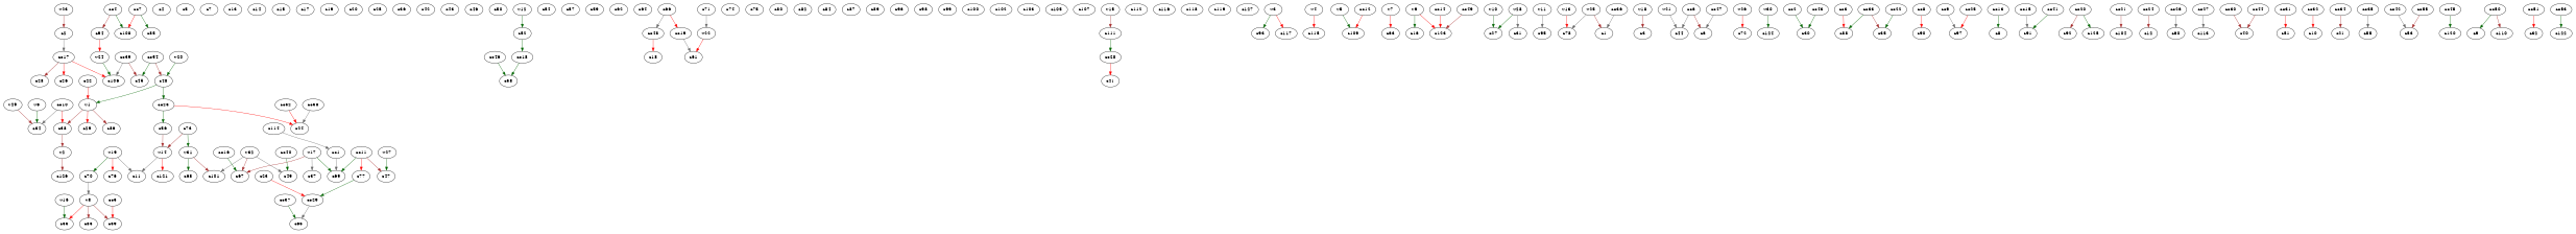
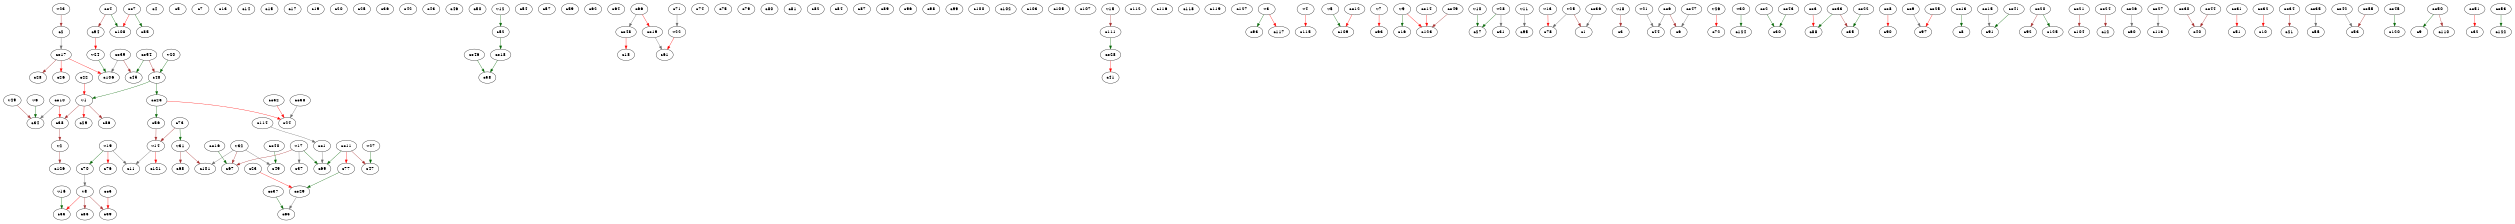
  strict digraph {
    edge [color=darkgreen weight=1]
    c2
    co17
    c106
    c26
    c28
    c4
    c5
    c7
    c13
    c14
    c15
    c17
    c19
    c20
    c22
    v1
    c38
    c29
    c86
    c23
    co29
    c65
    c25
    c36
    v2
    c126
    c42
    c43
    c46
    c48
    co23
    c56
    c24
    c50
    c52
    co18
    c58
    c54
    v14
    c11
    c121
    c57
    c59
    c62
    c64
    c66
    co19
    co48
    c61
    c18
    c70
    v8
    c33
    c39
    c83
    c71
    v22
    c73
    v31
    c101
    c68
    c74
    c75
    c77
+   c79
    c80
+   c81
    c82
    c84
    c87
    c89
    c94
    v24
    c96
    c98
    c99
    c100
    c102
    c103
    c105
    c107
    c111
    co28
    c41
    c112
    c114
    co1
    c69
    c116
    c118
    c119
    c127
    v3
    c93
    c117
    v4
    c115
    v5
    c109
    v6
    c34
    v7
    c63
    v9
    c16
    c123
    v10
    c27
    v11
    c95
    v12
    v13
    c78
    v15
    v16
    v17
    c37
    c67
    v18
    c3
    v19
    c76
    v20
    v21
    c44
    v23
    v25
    c1
    v26
    c72
    v27
    c47
    v28
    c31
    v29
    v30
    c124
    v32
    c49
    co2
    c30
    co3
    c88
    co4
    c108
    co5
    co6
    c6
    co7
    c85
    co8
    c90
    co9
    c97
    co10
    co11
    co12
    co13
    c8
    co14
    co15
    c91
    co16
    co20
    c92
    c125
    co21
    c104
    co22
    c35
    co24
    c12
    co25
    co26
    c60
    co27
    c113
    co30
    c40
    co31
    c51
    co32
    c10
    co33
    co34
    c21
    co35
    c55
    co36
    co37
    co38
    co39
    c45
    co40
    co41
    co42
    c53
    co43
    co44
    co45
    c120
    co46
    co47
    co49
    co50
    c9
    c110
    co51
    c32
    co52
    co53
    c122
    co54
    co55
    c2 -> co17 [color=gray40]
    co17 -> c106 [color=red]
    co17 -> c26 [color=red]
    co17 -> c28 [color=brown]
    c22 -> v1 [color=red]
    v1 -> c38 [color=brown]
    v1 -> c29 [color=red]
    v1 -> c86 [color=brown]
    c38 -> v2 [color=brown]
    c23 -> co29 [color=red]
    co29 -> c65 [color=gray40]
    v2 -> c126 [color=brown]
    c48 -> v1
    c48 -> co23
    co23 -> c56
    co23 -> c24 [color=red]
    c56 -> v14 [color=brown]
    c52 -> co18
    co18 -> c58
    v14 -> c11 [color=gray40]
    v14 -> c121 [color=red]
    c66 -> co19 [color=red]
    c66 -> co48 [color=gray40]
    co19 -> c61 [color=gray40]
    co48 -> c18 [color=red]
    c70 -> v8 [color=gray40]
    v8 -> c33 [color=red]
    v8 -> c39 [color=brown]
    v8 -> c83 [color=brown]
    c71 -> v22 [color=gray40]
    v22 -> c61 [color=red]
    c73 -> v14 [color=brown]
    c73 -> v31
    v31 -> c101 [color=brown]
-   v31 -> c68
+   v31 -> c68 [color=brown]
    c77 -> co29
    c94 -> v24 [color=red]
    v24 -> c106
    c111 -> co28
    co28 -> c41 [color=red]
    c114 -> co1 [color=gray40]
    co1 -> c69 [color=gray40]
    v3 -> c93
    v3 -> c117 [color=red]
    v4 -> c115 [color=red]
    v5 -> c109
    v6 -> c34
    v7 -> c63 [color=red]
    v9 -> c16
    v9 -> c123 [color=red]
    v10 -> c27
    v11 -> c95 [color=gray40]
    v12 -> c52
    v13 -> c78 [color=red]
    v15 -> c111 [color=brown]
    v16 -> c33
    v17 -> c69
    v17 -> c37 [color=gray40]
    v17 -> c67 [color=brown]
    v18 -> c3 [color=brown]
    v19 -> c11 [color=gray40]
    v19 -> c70
    v19 -> c76 [color=red]
    v20 -> c48
    v21 -> c44 [color=gray40]
    v23 -> c2 [color=brown]
    v25 -> c78 [color=gray40]
    v25 -> c1 [color=brown]
    v26 -> c72 [color=red]
    v27 -> c47
    v28 -> c27
    v28 -> c31 [color=gray40]
    v29 -> c34 [color=brown]
    v30 -> c124
    v32 -> c101 [color=gray40]
    v32 -> c67 [color=brown]
    v32 -> c49 [color=gray40]
    co2 -> c30
    co3 -> c88 [color=red]
    co4 -> c94 [color=brown]
    co4 -> c108
    co5 -> c39 [color=red]
    co6 -> c44 [color=gray40]
    co6 -> c6 [color=brown]
    co7 -> c108 [color=red]
    co7 -> c85
    co8 -> c90 [color=red]
    co9 -> c97 [color=gray40]
    co10 -> c38 [color=red]
    co10 -> c34 [color=gray40]
    co11 -> c77 [color=red]
    co11 -> c69
    co11 -> c47 [color=brown]
    co12 -> c109 [color=red]
    co13 -> c8
    co14 -> c123 [color=red]
    co15 -> c91 [color=gray40]
    co16 -> c67
    co20 -> c92 [color=brown]
    co20 -> c125
    co21 -> c104 [color=brown]
    co22 -> c35
    co24 -> c12 [color=brown]
    co25 -> c97 [color=red]
    co26 -> c60 [color=gray40]
    co27 -> c113 [color=gray40]
    co30 -> c40 [color=brown]
    co31 -> c51 [color=red]
    co32 -> c10 [color=red]
    co33 -> c88
    co33 -> c35 [color=brown]
    co34 -> c21 [color=brown]
    co35 -> c55 [color=gray40]
    co36 -> c1 [color=gray40]
    co37 -> c65
    co38 -> c24 [color=gray40]
    co39 -> c106 [color=gray40]
    co39 -> c45 [color=brown]
    co40 -> c49
    co41 -> c91
    co42 -> c53 [color=gray40]
    co43 -> c30
    co44 -> c40 [color=brown]
    co45 -> c120
    co46 -> c58
    co47 -> c6 [color=gray40]
    co49 -> c123 [color=brown]
    co50 -> c9
    co50 -> c110 [color=brown]
    co51 -> c32 [color=red]
    co52 -> c24 [color=red]
    co53 -> c122
    co54 -> c48 [color=brown]
    co54 -> c45
    co55 -> c53 [color=brown]
  }
